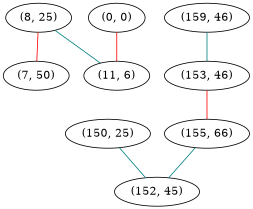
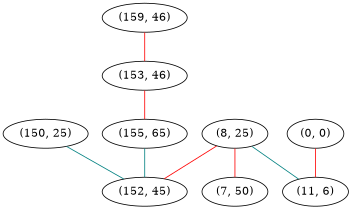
  graph {
    edge [color=red weight=1]
    "(8, 25)"
    "(7, 50)"
    "(152, 45)"
    "(11, 6)"
    "(150, 25)"
    "(0, 0)"
    "(159, 46)"
    "(153, 46)"
-   "(155, 66)"
+   "(155, 66)" [label="(155, 65)"]
    "(8, 25)" -- "(7, 50)"
+   "(8, 25)" -- "(152, 45)"
    "(8, 25)" -- "(11, 6)" [color=teal]
    "(150, 25)" -- "(152, 45)" [color=teal]
    "(0, 0)" -- "(11, 6)" [weight=4]
-   "(159, 46)" -- "(153, 46)" [color=teal]
+   "(159, 46)" -- "(153, 46)"
    "(153, 46)" -- "(155, 66)"
    "(155, 66)" -- "(152, 45)" [color=teal]
  }
